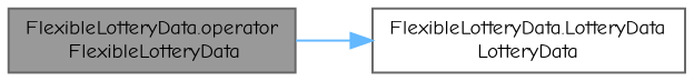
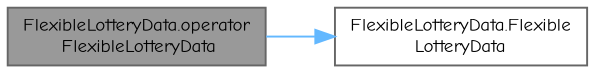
  digraph {
    rankdir=LR
    fontname="Comic Neue"
    node [fontname="Comic Neue" fontsize=10 shape=box style=filled]
    n1 [color=gray40 fillcolor=grey60 fontcolor=black height=0.2 label="FlexibleLotteryData.operator\l FlexibleLotteryData" width=0.4]
-   n2 [color=grey40 fillcolor=white height=0.2 label="FlexibleLotteryData.LotteryData\lLotteryData" width=0.4]
+   n2 [color=grey40 fillcolor=white height=0.2 label="FlexibleLotteryData.Flexible\lLotteryData" width=0.4]
    n1 -> n2 [color=steelblue1 fontname="Comic Neue" fontsize=10 labelfontname=Helvetica labelfontsize=10 style=solid]
  }
